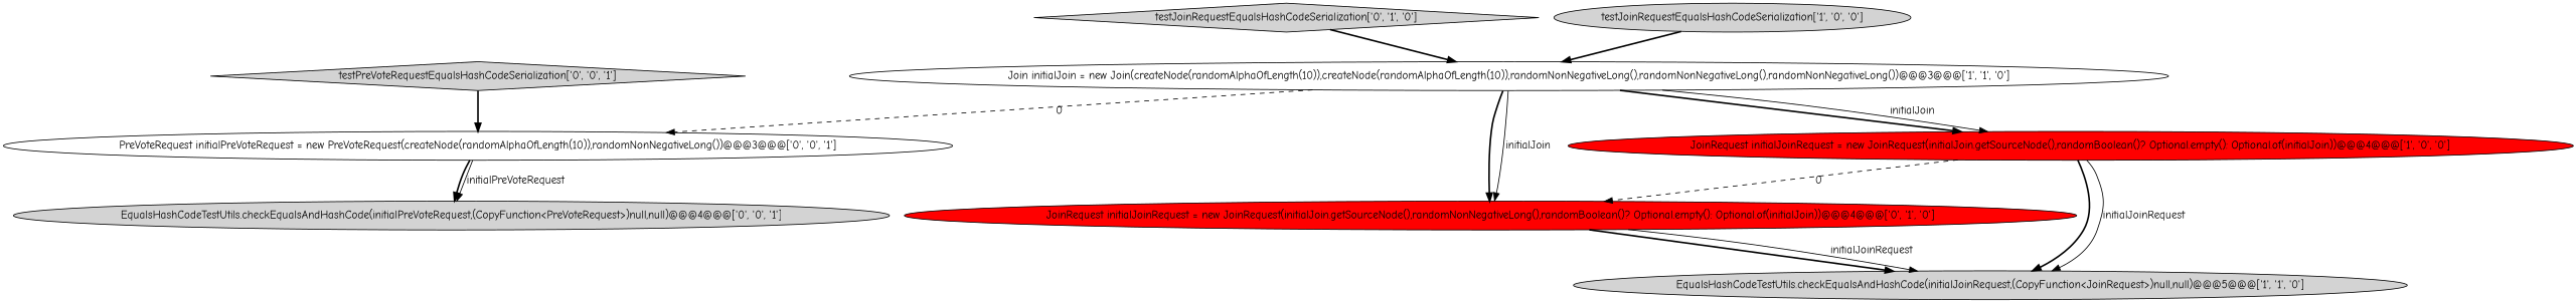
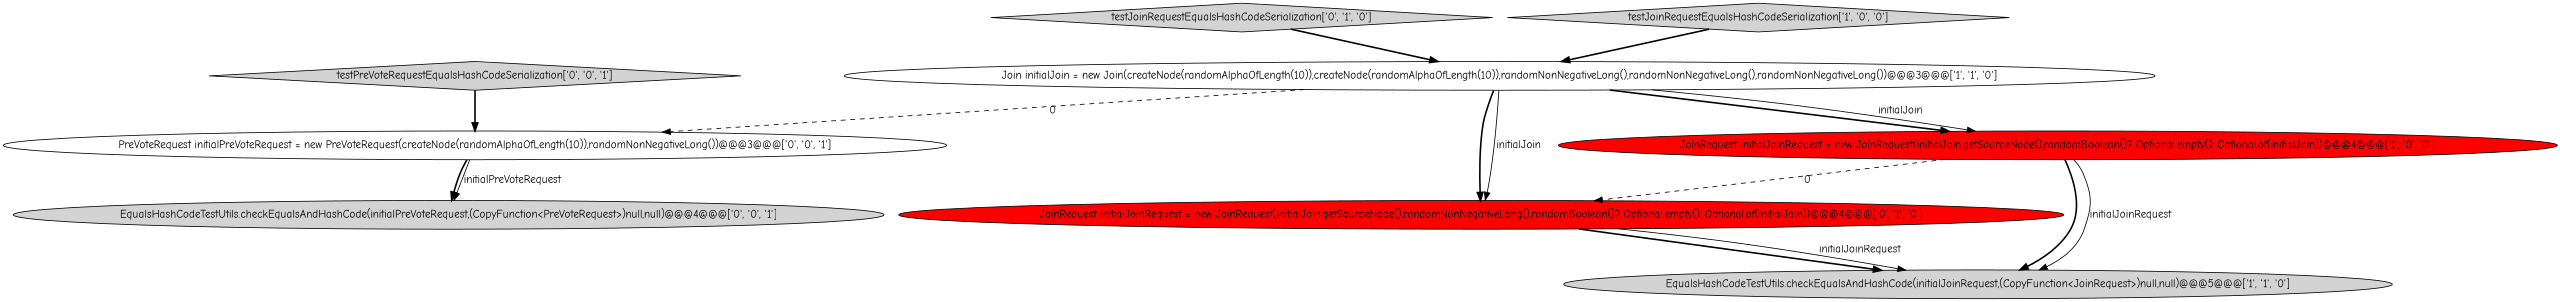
  digraph {
    fontname="Comic Neue"
    node [fillcolor=lightgray shape=ellipse style=filled fontname="Comic Neue"]
    edge [style=bold fontname="Comic Neue"]
    n1 [fillcolor=white label="Join initialJoin = new Join(createNode(randomAlphaOfLength(10)),createNode(randomAlphaOfLength(10)),randomNonNegativeLong(),randomNonNegativeLong(),randomNonNegativeLong())@@@3@@@['1', '1', '0']"]
    n2 [fillcolor=red label="JoinRequest initialJoinRequest = new JoinRequest(initialJoin.getSourceNode(),randomNonNegativeLong(),randomBoolean()? Optional.empty(): Optional.of(initialJoin))@@@4@@@['0', '1', '0']"]
    n3 [fillcolor=white label="PreVoteRequest initialPreVoteRequest = new PreVoteRequest(createNode(randomAlphaOfLength(10)),randomNonNegativeLong())@@@3@@@['0', '0', '1']"]
    n4 [fillcolor=red label="JoinRequest initialJoinRequest = new JoinRequest(initialJoin.getSourceNode(),randomBoolean()? Optional.empty(): Optional.of(initialJoin))@@@4@@@['1', '0', '0']"]
    n5 [label="EqualsHashCodeTestUtils.checkEqualsAndHashCode(initialJoinRequest,(CopyFunction<JoinRequest>)null,null)@@@5@@@['1', '1', '0']"]
    n6 [label="testJoinRequestEqualsHashCodeSerialization['0', '1', '0']" shape=diamond]
-   n7 [label="testJoinRequestEqualsHashCodeSerialization['1', '0', '0']"]
+   n7 [label="testJoinRequestEqualsHashCodeSerialization['1', '0', '0']" shape=diamond]
    n8 [label="EqualsHashCodeTestUtils.checkEqualsAndHashCode(initialPreVoteRequest,(CopyFunction<PreVoteRequest>)null,null)@@@4@@@['0', '0', '1']"]
    n9 [label="testPreVoteRequestEqualsHashCodeSerialization['0', '0', '1']" shape=diamond]
    n1 -> n2
    n1 -> n2 [label=initialJoin style=solid]
    n1 -> n3 [label=0 style=dashed]
    n1 -> n4
    n1 -> n4 [label=initialJoin style=solid]
    n2 -> n5
    n2 -> n5 [label=initialJoinRequest style=solid]
    n3 -> n8
    n3 -> n8 [label=initialPreVoteRequest style=solid]
    n4 -> n2 [label=0 style=dashed]
    n4 -> n5
    n4 -> n5 [label=initialJoinRequest style=solid]
    n6 -> n1
    n7 -> n1
    n9 -> n3
  }
